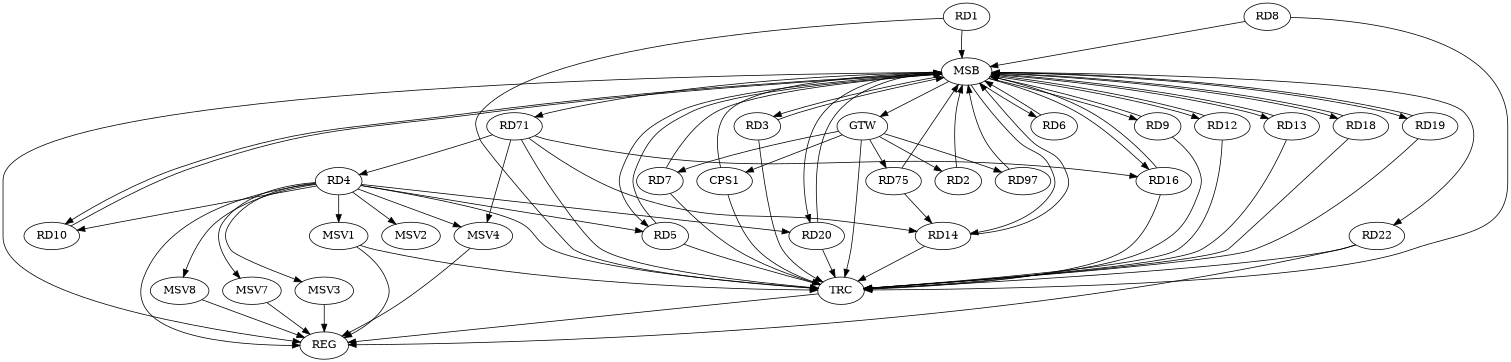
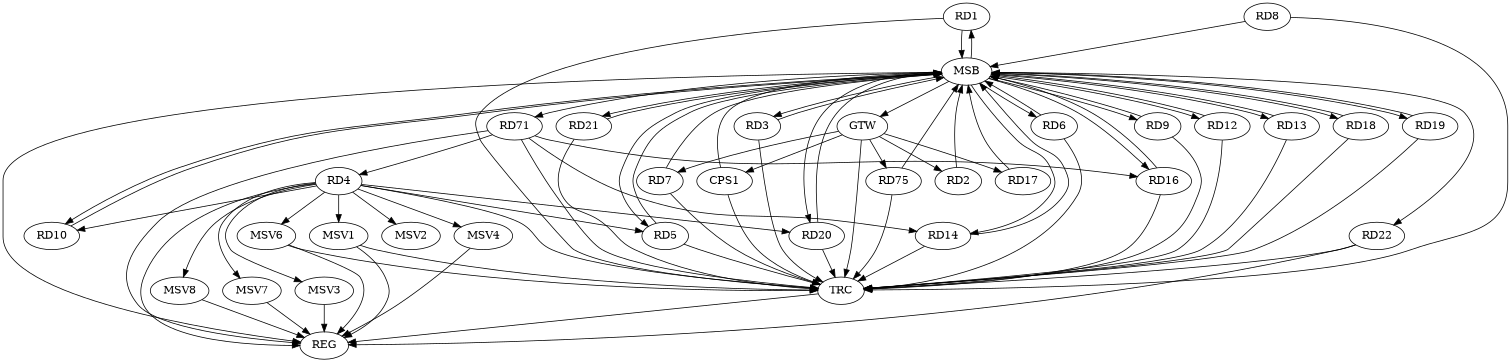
  strict digraph {
    n1 [label=RD1]
    n2 [label=MSB]
    n3 [label=TRC]
    n4 [label=RD3]
    n5 [label=RD5]
    n6 [label=RD10]
    n7 [label=RD20]
    n8 [label=REG]
    n9 [label=RD6]
    n10 [label=RD9]
    n11 [label=RD71]
    n12 [label=RD14]
    n13 [label=RD16]
    n14 [label=RD12]
    n15 [label=RD13]
    n16 [label=RD18]
    n17 [label=RD19]
+   n18 [label=RD21]
    n19 [label=RD22]
    n20 [label=GTW]
    n21 [label=RD2]
    n22 [label=RD4]
    n23 [label=MSV1]
    n24 [label=MSV2]
    n25 [label=MSV3]
    n26 [label=MSV4]
    n27 [label=MSV8]
+   n28 [label=MSV6]
    n29 [label=MSV7]
    n30 [label=RD7]
    n31 [label=RD8]
    n32 [label=RD75]
-   n33 [label=RD97]
+   n33 [label=RD17]
    n34 [label=CPS1]
    n1 -> n2
    n1 -> n3
+   n2 -> n1
    n2 -> n4
    n2 -> n5
    n2 -> n6
    n2 -> n7
    n2 -> n8
    n2 -> n9
    n2 -> n10
    n2 -> n11
    n2 -> n12
    n2 -> n13
    n2 -> n14
    n2 -> n15
    n2 -> n16
    n2 -> n17
+   n2 -> n18
    n2 -> n19
    n2 -> n20
    n3 -> n8
    n4 -> n2
    n4 -> n3
    n5 -> n2
    n5 -> n3
    n6 -> n2
    n7 -> n2
    n7 -> n3
    n9 -> n2
+   n9 -> n3
    n10 -> n2
    n10 -> n3
    n11 -> n3
-   n11 -> n26
+   n11 -> n8
    n11 -> n12
    n11 -> n13
    n11 -> n22
    n12 -> n2
    n12 -> n3
    n13 -> n2
    n13 -> n3
    n14 -> n2
    n14 -> n3
    n15 -> n2
    n15 -> n3
    n16 -> n2
    n16 -> n3
    n17 -> n2
    n17 -> n3
+   n18 -> n2
+   n18 -> n3
    n19 -> n3
    n19 -> n8
    n20 -> n3
    n20 -> n21
    n20 -> n30
    n20 -> n32
    n20 -> n33
    n20 -> n34
    n21 -> n2
    n22 -> n3
    n22 -> n5
    n22 -> n6
    n22 -> n7
    n22 -> n8
    n22 -> n23
    n22 -> n24
    n22 -> n25
    n22 -> n26
    n22 -> n27
+   n22 -> n28
    n22 -> n29
    n23 -> n3
    n23 -> n8
    n25 -> n8
    n26 -> n8
    n27 -> n8
+   n28 -> n3
+   n28 -> n8
    n29 -> n8
    n30 -> n2
    n30 -> n3
    n31 -> n2
    n31 -> n3
    n32 -> n2
-   n32 -> n12
+   n32 -> n3
    n33 -> n2
    n34 -> n2
    n34 -> n3
  }
